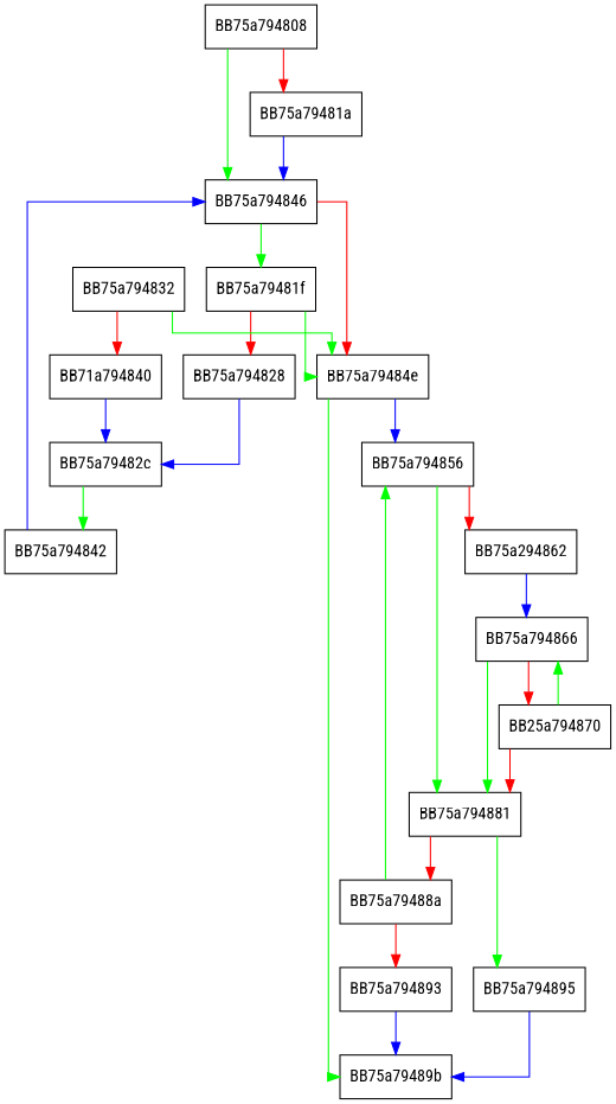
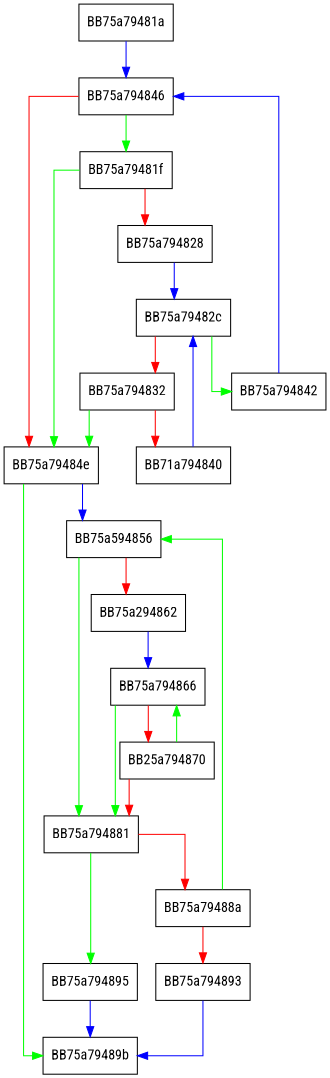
  digraph {
    fontname="Roboto Condensed"
    splines=ortho
    node [fontname="Roboto Condensed" shape=box]
    edge [color=green fontname="Roboto Condensed"]
-   BB75a794808
    BB75a794846
    BB75a79481a
    BB75a79481f
    BB75a79484e
    BB75a794828
    BB75a79489b
-   BB75a794856
+   BB75a794856 [label=BB75a594856]
    BB75a79482c
    BB75a794881
    n11 [label=BB75a294862]
    BB75a794842
    BB75a794832
    n14 [label=BB71a794840]
    BB75a794895
    BB75a79488a
    BB75a794866
    BB75a794893
    n19 [label=BB25a794870]
-   BB75a794808 -> BB75a794846
-   BB75a794808 -> BB75a79481a [color=red]
    BB75a794846 -> BB75a79481f
    BB75a794846 -> BB75a79484e [color=red]
    BB75a79481a -> BB75a794846 [color=blue]
    BB75a79481f -> BB75a79484e
    BB75a79481f -> BB75a794828 [color=red]
    BB75a79484e -> BB75a79489b
    BB75a79484e -> BB75a794856 [color=blue]
    BB75a794828 -> BB75a79482c [color=blue]
    BB75a794856 -> BB75a794881
    BB75a794856 -> n11 [color=red]
    BB75a79482c -> BB75a794842
+   BB75a79482c -> BB75a794832 [color=red]
    BB75a794881 -> BB75a794895
    BB75a794881 -> BB75a79488a [color=red]
    n11 -> BB75a794866 [color=blue]
    BB75a794842 -> BB75a794846 [color=blue]
    BB75a794832 -> BB75a79484e
    BB75a794832 -> n14 [color=red]
    n14 -> BB75a79482c [color=blue]
    BB75a794895 -> BB75a79489b [color=blue]
    BB75a79488a -> BB75a794856
    BB75a79488a -> BB75a794893 [color=red]
    BB75a794866 -> BB75a794881
    BB75a794866 -> n19 [color=red]
    BB75a794893 -> BB75a79489b [color=blue]
    n19 -> BB75a794881 [color=red]
    n19 -> BB75a794866
  }
